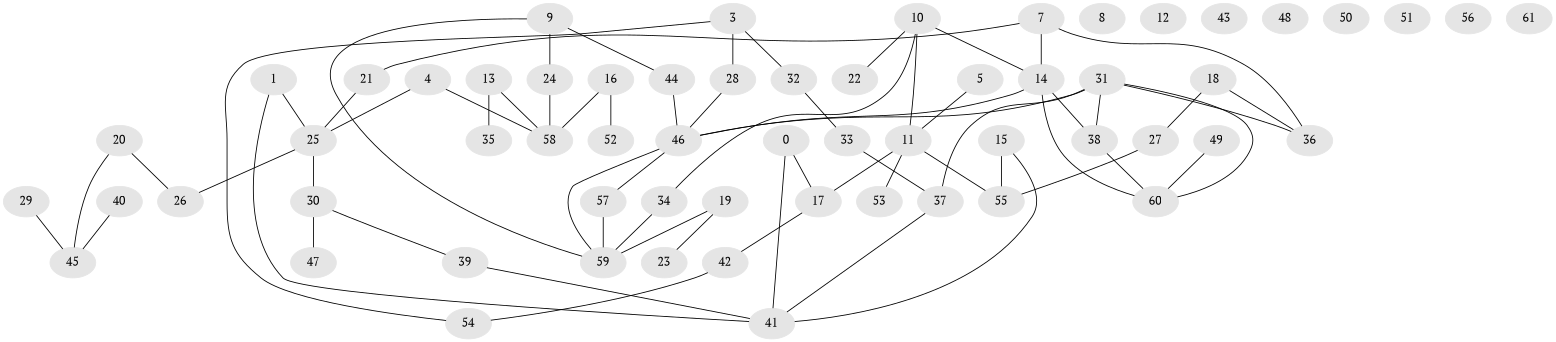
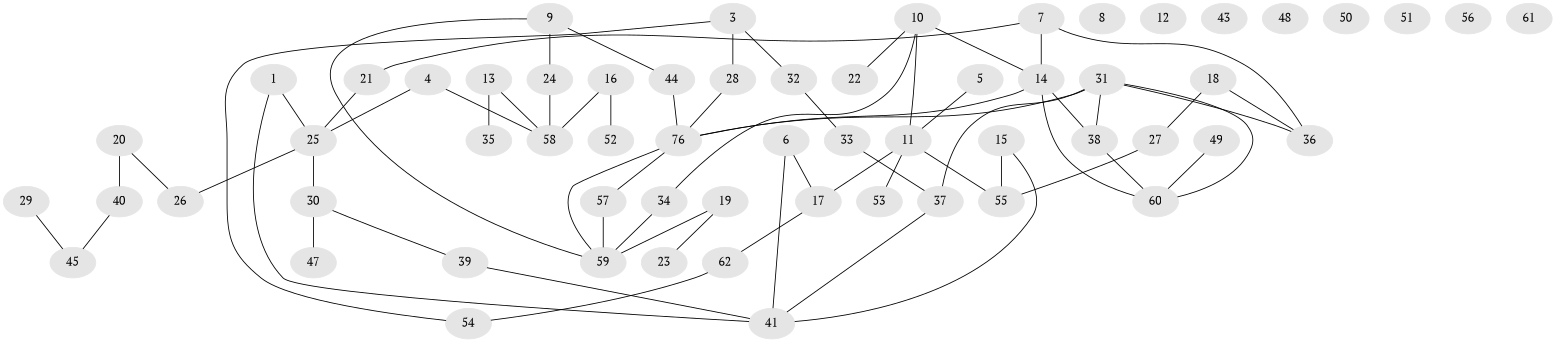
  graph {
    fontname="PT Serif"
    node [color=gray90 fontname="PT Serif" style=filled]
    edge [fontname="PT Serif"]
    1
    25
    41
    26
    30
    19
    59
    23
    3
    28
    32
    54
-   46
+   46 [label=76]
    33
    4
    58
    5
    11
    17
    53
    55
-   6 [label=0]
-   42
+   6
+   42 [label=62]
    7
    14
    21
    36
    38
    60
    8
    9
    24
    44
    10
    22
    34
    12
    13
    35
    57
    15
    16
    52
    18
    27
    20
    45
    39
    47
    29
    31
    37
    40
    43
    48
    49
    50
    51
    56
    61
    1 -- 25
    1 -- 41
    25 -- 26
    25 -- 30
    30 -- 39
    30 -- 47
    19 -- 59
    19 -- 23
    3 -- 28
    3 -- 32
    3 -- 54
    28 -- 46
    32 -- 33
    46 -- 59
    46 -- 57
    33 -- 37
    4 -- 25
    4 -- 58
    5 -- 11
    11 -- 17
    11 -- 53
    11 -- 55
    17 -- 42
    6 -- 41
    6 -- 17
    42 -- 54
    7 -- 14
    7 -- 21
    7 -- 36
    14 -- 46
    14 -- 38
    14 -- 60
    21 -- 25
    38 -- 60
    9 -- 59
    9 -- 24
    9 -- 44
    24 -- 58
    44 -- 46
    10 -- 11
    10 -- 14
    10 -- 22
    10 -- 34
    34 -- 59
    13 -- 58
    13 -- 35
    57 -- 59
    15 -- 41
    15 -- 55
    16 -- 58
    16 -- 52
    18 -- 36
    18 -- 27
    27 -- 55
    20 -- 26
-   20 -- 45
+   20 -- 40
    39 -- 41
    29 -- 45
    31 -- 46
    31 -- 36
    31 -- 38
    31 -- 60
    31 -- 37
    37 -- 41
    40 -- 45
    49 -- 60
  }
